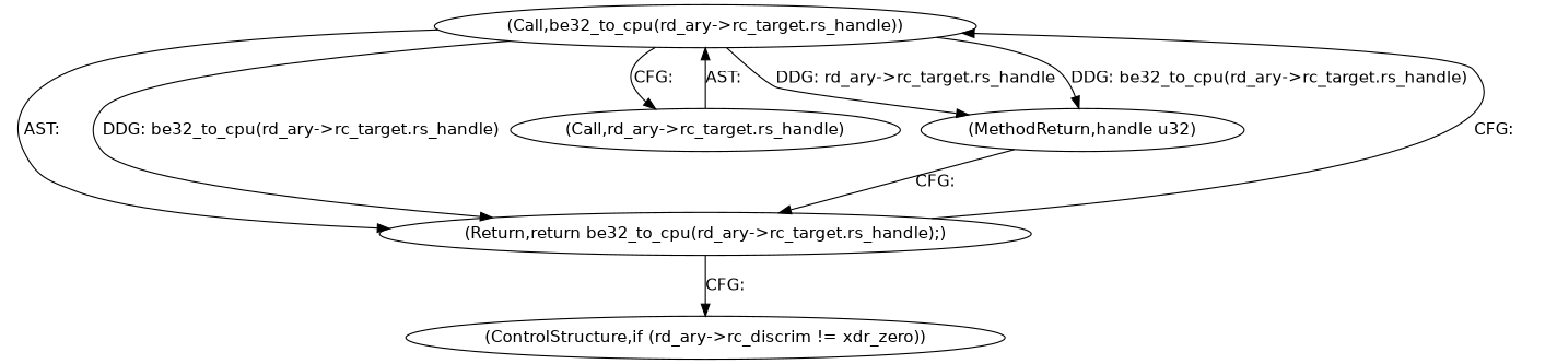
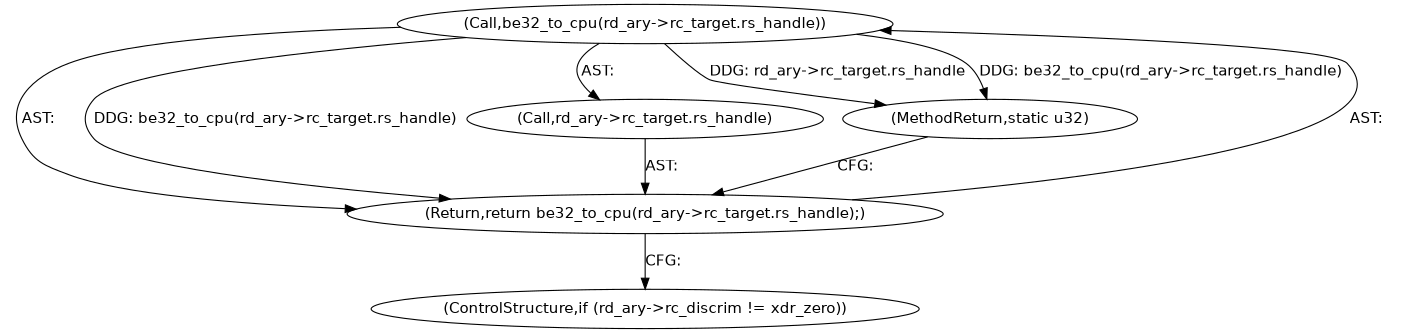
  digraph {
    fontname="DejaVu Sans"
    node [fontname="DejaVu Sans"]
    edge [fontname="DejaVu Sans"]
    n1 [label="(Call,be32_to_cpu(rd_ary->rc_target.rs_handle))"]
    n2 [label="(Return,return be32_to_cpu(rd_ary->rc_target.rs_handle);)"]
    n3 [label="(Call,rd_ary->rc_target.rs_handle)"]
-   n4 [label="(MethodReturn,handle u32)"]
+   n4 [label="(MethodReturn,static u32)"]
    n5 [label="(ControlStructure,if (rd_ary->rc_discrim != xdr_zero))"]
    n1 -> n2 [label="AST: "]
    n1 -> n2 [label="DDG: be32_to_cpu(rd_ary->rc_target.rs_handle)"]
-   n1 -> n3 [label="CFG: "]
+   n1 -> n3 [label="AST: "]
    n1 -> n4 [label="DDG: rd_ary->rc_target.rs_handle"]
    n1 -> n4 [label="DDG: be32_to_cpu(rd_ary->rc_target.rs_handle)"]
-   n2 -> n1 [label="CFG: "]
+   n2 -> n1 [label="AST: "]
    n2 -> n5 [label="CFG: "]
-   n3 -> n1 [label="AST: "]
+   n3 -> n2 [label="AST: "]
    n4 -> n2 [label="CFG: "]
  }
